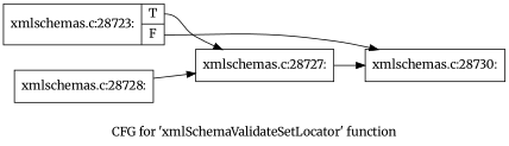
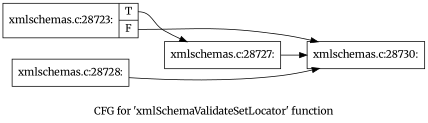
  digraph {
    fontname=Merriweather
    label="CFG for 'xmlSchemaValidateSetLocator' function"
    rankdir=LR
    node [fontname=Merriweather shape=record]
    edge [fontname=Merriweather]
    n1 [label="{xmlschemas.c:28723:|{<s0>T|<s1>F}}"]
    n2 [label="{xmlschemas.c:28727:}"]
    n3 [label="{xmlschemas.c:28730:}"]
    n4 [label="{xmlschemas.c:28728:}"]
    n1 -> n2 [tailport=s0]
    n1 -> n3 [tailport=s1]
    n2 -> n3
-   n4 -> n2
+   n4 -> n3
  }
